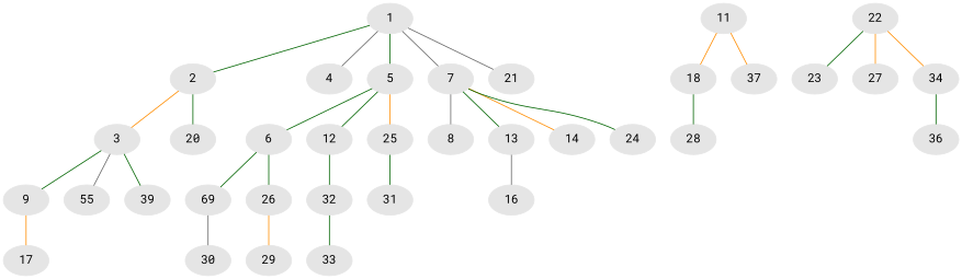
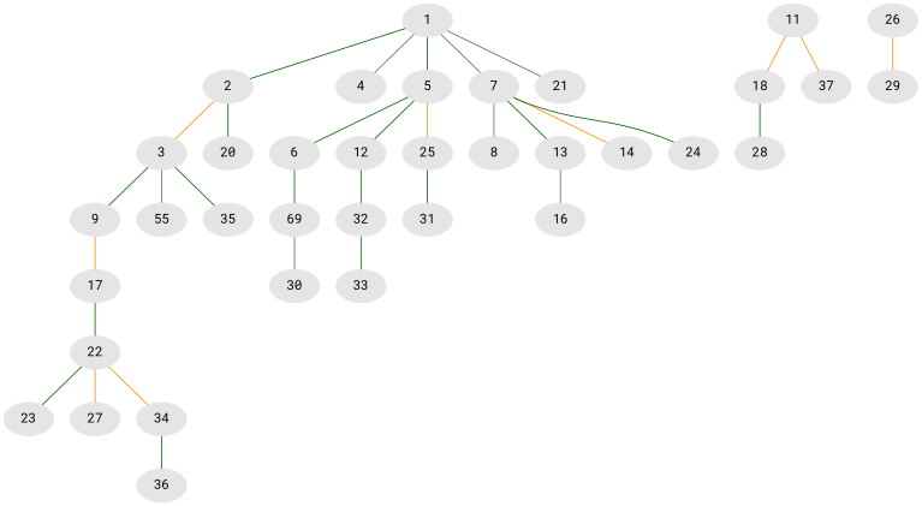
  graph {
    fontname="Roboto Mono"
    node [color=gray90 fontname="Roboto Mono" style=filled]
    edge [color=darkgreen fontname="Roboto Mono" weight=1.0]
    1
    2
    4
    5
    7
    21
    3
    20
    6
    12
    25
    8
    13
    14
    24
    11
    18
    37
    9
    n20 [label=55]
-   35 [label=39]
+   35
    17
    n23 [label=69]
    26
    32
    31
    30
    29
    16
    22
    28
    33
    23
    27
    34
    36
    1 -- 2
    1 -- 4 [color=gray40 weight=2.0]
    1 -- 5
    1 -- 7 [color=gray40 weight=2.0]
    1 -- 21 [color=gray40]
    2 -- 3 [color=darkorange]
    2 -- 20
    5 -- 6
    5 -- 12
    5 -- 25 [color=darkorange]
    7 -- 8 [color=gray40]
    7 -- 13
    7 -- 14 [color=darkorange]
    7 -- 24
    3 -- 9
    3 -- n20 [color=gray40]
    3 -- 35
    6 -- n23
-   6 -- 26
    12 -- 32
    25 -- 31
    13 -- 16 [color=gray40]
    11 -- 18 [color=darkorange]
    11 -- 37 [color=darkorange]
    18 -- 28
    9 -- 17 [color=darkorange]
+   17 -- 22
    n23 -- 30 [color=gray40 weight=2.0]
    26 -- 29 [color=darkorange]
    32 -- 33
    22 -- 23
    22 -- 27 [color=darkorange]
    22 -- 34 [color=darkorange]
    34 -- 36
  }
